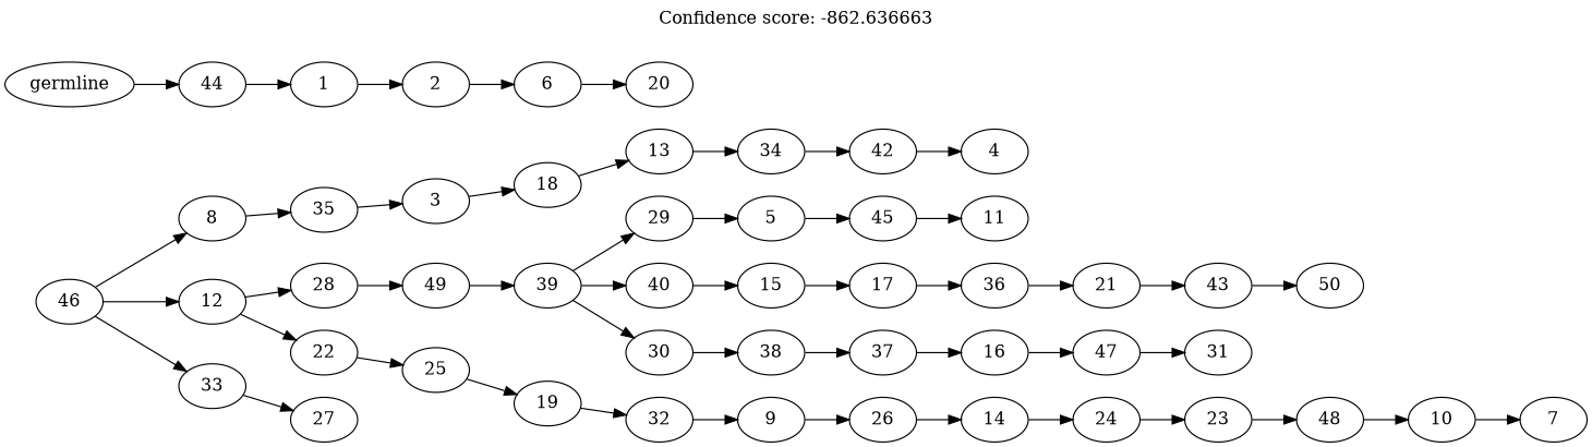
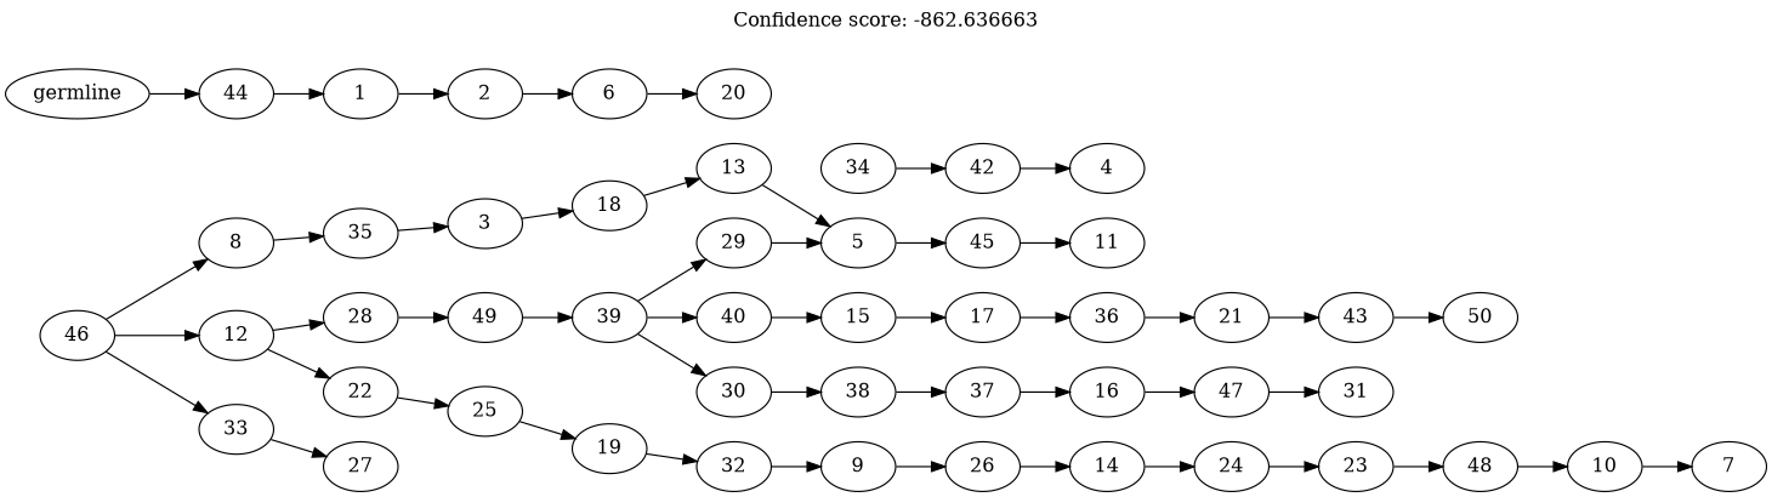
  digraph {
    label="Confidence score: -862.636663"
    labelloc=t
    rankdir=LR
    n1 [label=42]
    n2 [label=4]
    n3 [label=34]
    n4 [label=13]
    n5 [label=18]
    n6 [label=3]
    n7 [label=35]
    n8 [label=8]
    n9 [label=45]
    n10 [label=11]
    n11 [label=5]
    n12 [label=29]
    n13 [label=43]
    n14 [label=50]
    n15 [label=21]
    n16 [label=36]
    n17 [label=17]
    n18 [label=15]
    n19 [label=40]
    n20 [label=47]
    n21 [label=31]
    n22 [label=16]
    n23 [label=37]
    n24 [label=38]
    n25 [label=30]
    n26 [label=39]
    n27 [label=49]
    n28 [label=28]
    n29 [label=12]
    n30 [label=22]
    n31 [label=10]
    n32 [label=7]
    n33 [label=48]
    n34 [label=23]
    n35 [label=24]
    n36 [label=14]
    n37 [label=26]
    n38 [label=9]
    n39 [label=32]
    n40 [label=19]
    n41 [label=25]
    n42 [label=33]
    n43 [label=27]
    n44 [label=46]
    n45 [label=20]
    n46 [label=6]
    n47 [label=2]
    n48 [label=1]
    n49 [label=44]
    n50 [label=germline]
    n1 -> n2
    n3 -> n1
-   n4 -> n3
+   n4 -> n11
    n5 -> n4
    n6 -> n5
    n7 -> n6
    n8 -> n7
    n9 -> n10
    n11 -> n9
    n12 -> n11
    n13 -> n14
    n15 -> n13
    n16 -> n15
    n17 -> n16
    n18 -> n17
    n19 -> n18
    n20 -> n21
    n22 -> n20
    n23 -> n22
    n24 -> n23
    n25 -> n24
    n26 -> n12
    n26 -> n19
    n26 -> n25
    n27 -> n26
    n28 -> n27
    n29 -> n28
    n29 -> n30
    n30 -> n41
    n31 -> n32
    n33 -> n31
    n34 -> n33
    n35 -> n34
    n36 -> n35
    n37 -> n36
    n38 -> n37
    n39 -> n38
    n40 -> n39
    n41 -> n40
    n42 -> n43
    n44 -> n8
    n44 -> n29
    n44 -> n42
    n46 -> n45
    n47 -> n46
    n48 -> n47
    n49 -> n48
    n50 -> n49
  }
